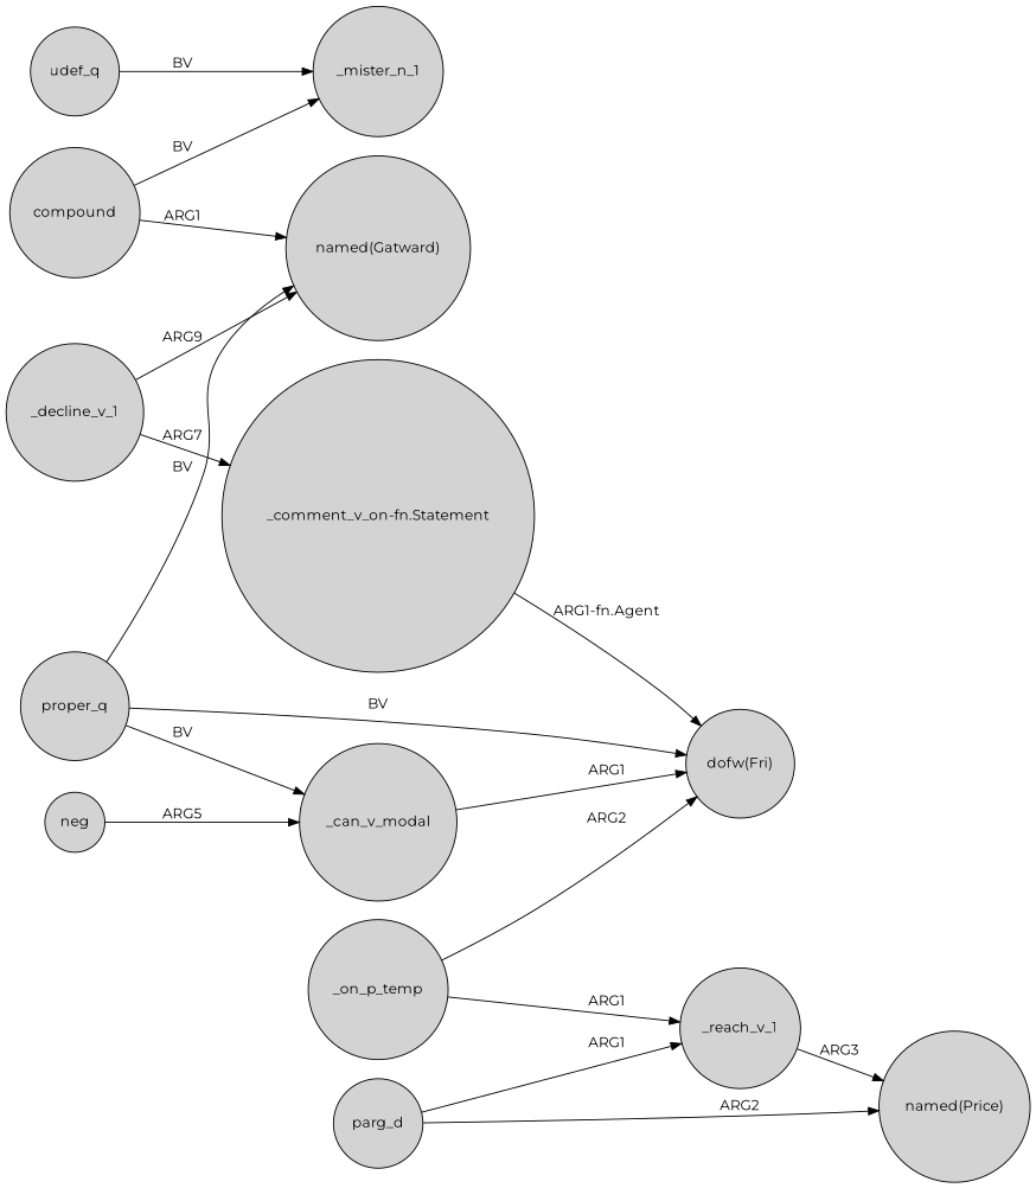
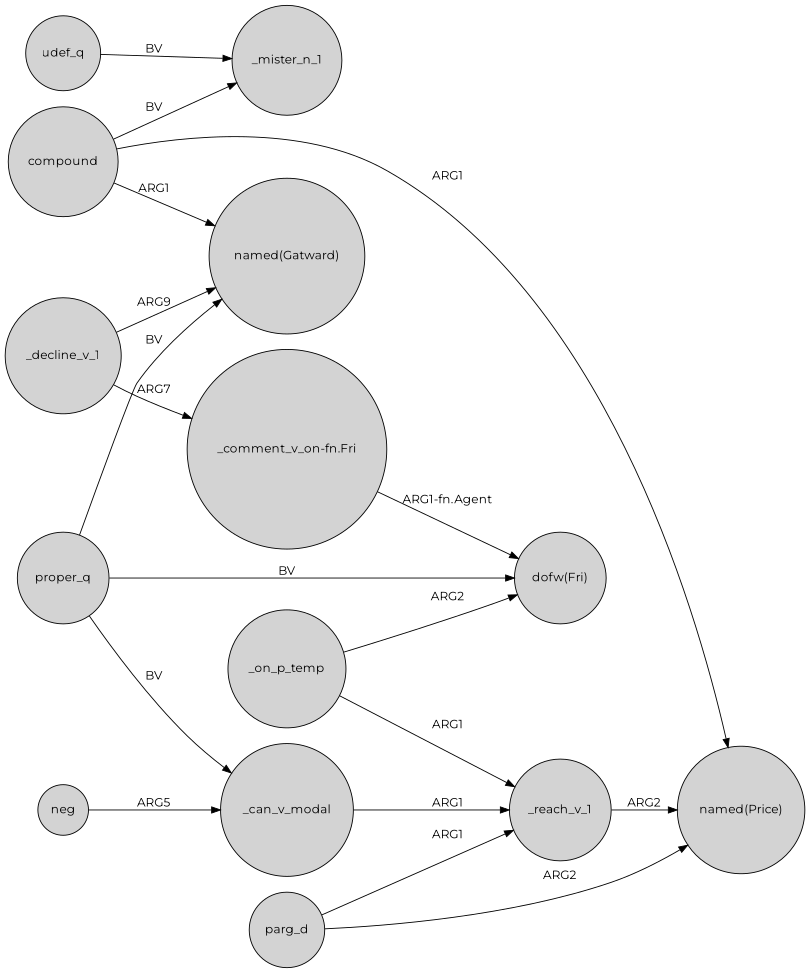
  digraph {
    fontname=Montserrat
    rankdir=LR
    node [fontname=Montserrat shape=circle style=filled]
    edge [fontname=Montserrat]
    udef_q
    _mister_n_1
    _decline_v_1
    "named(Gatward)"
-   "_comment_v_on-fn.Statement"
+   "_comment_v_on-fn.Statement" [label="_comment_v_on-fn.Fri"]
    "dofw(Fri)"
    _reach_v_1
    "named(Price)"
    proper_q
    _can_v_modal
    _on_p_temp
    parg_d
    compound
    neg
    udef_q -> _mister_n_1 [label=BV]
    _decline_v_1 -> "named(Gatward)" [label=ARG9]
    _decline_v_1 -> "_comment_v_on-fn.Statement" [label=ARG7]
    "_comment_v_on-fn.Statement" -> "dofw(Fri)" [label="ARG1-fn.Agent"]
-   _reach_v_1 -> "named(Price)" [label=ARG3]
+   _reach_v_1 -> "named(Price)" [label=ARG2]
    proper_q -> "named(Gatward)" [label=BV]
    proper_q -> "dofw(Fri)" [label=BV]
    proper_q -> _can_v_modal [label=BV]
-   _can_v_modal -> "dofw(Fri)" [label=ARG1]
+   _can_v_modal -> _reach_v_1 [label=ARG1]
    _on_p_temp -> "dofw(Fri)" [label=ARG2]
    _on_p_temp -> _reach_v_1 [label=ARG1]
    parg_d -> _reach_v_1 [label=ARG1]
    parg_d -> "named(Price)" [label=ARG2]
    compound -> _mister_n_1 [label=BV]
    compound -> "named(Gatward)" [label=ARG1]
+   compound -> "named(Price)" [label=ARG1]
    neg -> _can_v_modal [label=ARG5]
  }
